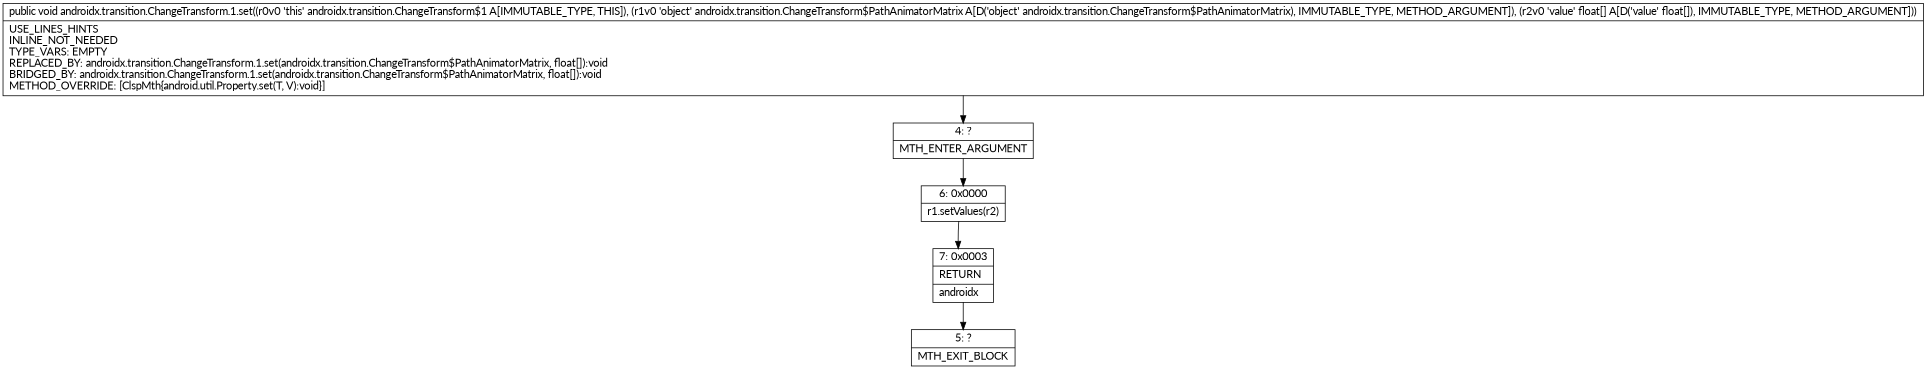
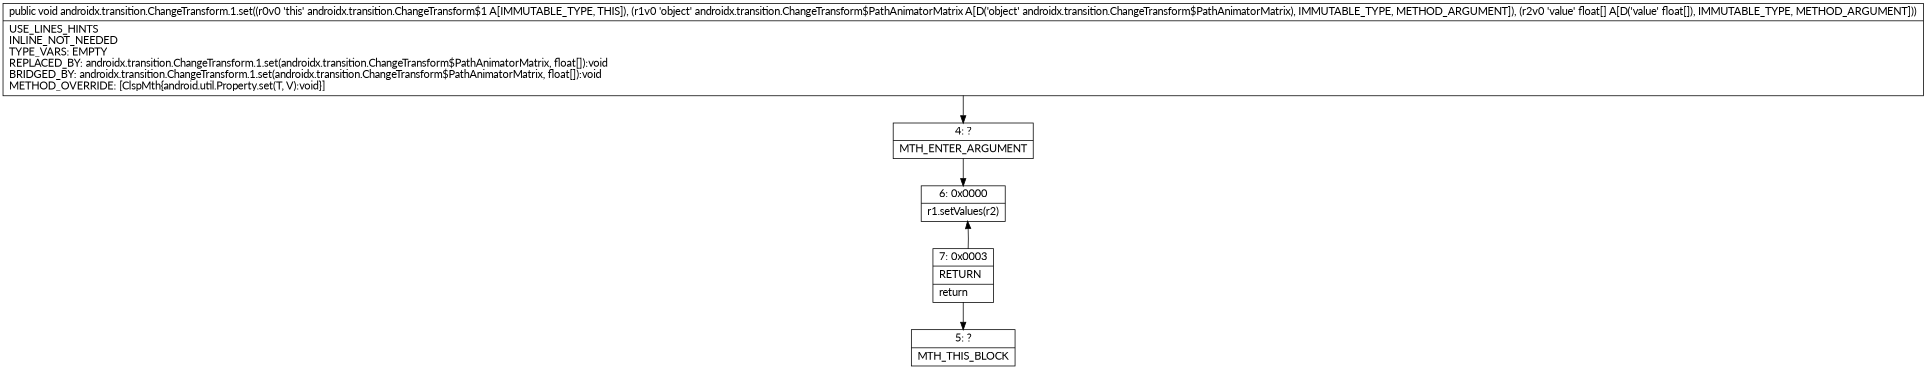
  digraph {
    fontname=Lato
    node [fontname=Lato shape=record]
    edge [fontname=Lato]
    n1 [label="{4\:\ ?|MTH_ENTER_ARGUMENT\l}"]
    n2 [label="{6\:\ 0x0000|r1.setValues(r2)\l}"]
-   n3 [label="{7\:\ 0x0003|RETURN\l|androidx\l}"]
-   n4 [label="{5\:\ ?|MTH_EXIT_BLOCK\l}"]
+   n3 [label="{7\:\ 0x0003|RETURN\l|return\l}"]
+   n4 [label="{5\:\ ?|MTH_THIS_BLOCK\l}"]
    n5 [label="{public void androidx.transition.ChangeTransform.1.set((r0v0 'this' androidx.transition.ChangeTransform$1 A[IMMUTABLE_TYPE, THIS]), (r1v0 'object' androidx.transition.ChangeTransform$PathAnimatorMatrix A[D('object' androidx.transition.ChangeTransform$PathAnimatorMatrix), IMMUTABLE_TYPE, METHOD_ARGUMENT]), (r2v0 'value' float[] A[D('value' float[]), IMMUTABLE_TYPE, METHOD_ARGUMENT]))  | USE_LINES_HINTS\lINLINE_NOT_NEEDED\lTYPE_VARS: EMPTY\lREPLACED_BY: androidx.transition.ChangeTransform.1.set(androidx.transition.ChangeTransform$PathAnimatorMatrix, float[]):void\lBRIDGED_BY: androidx.transition.ChangeTransform.1.set(androidx.transition.ChangeTransform$PathAnimatorMatrix, float[]):void\lMETHOD_OVERRIDE: [ClspMth\{android.util.Property.set(T, V):void\}]\l}"]
    n1 -> n2
-   n2 -> n3
+   n3 -> n2
    n3 -> n4
    n5 -> n1
  }
